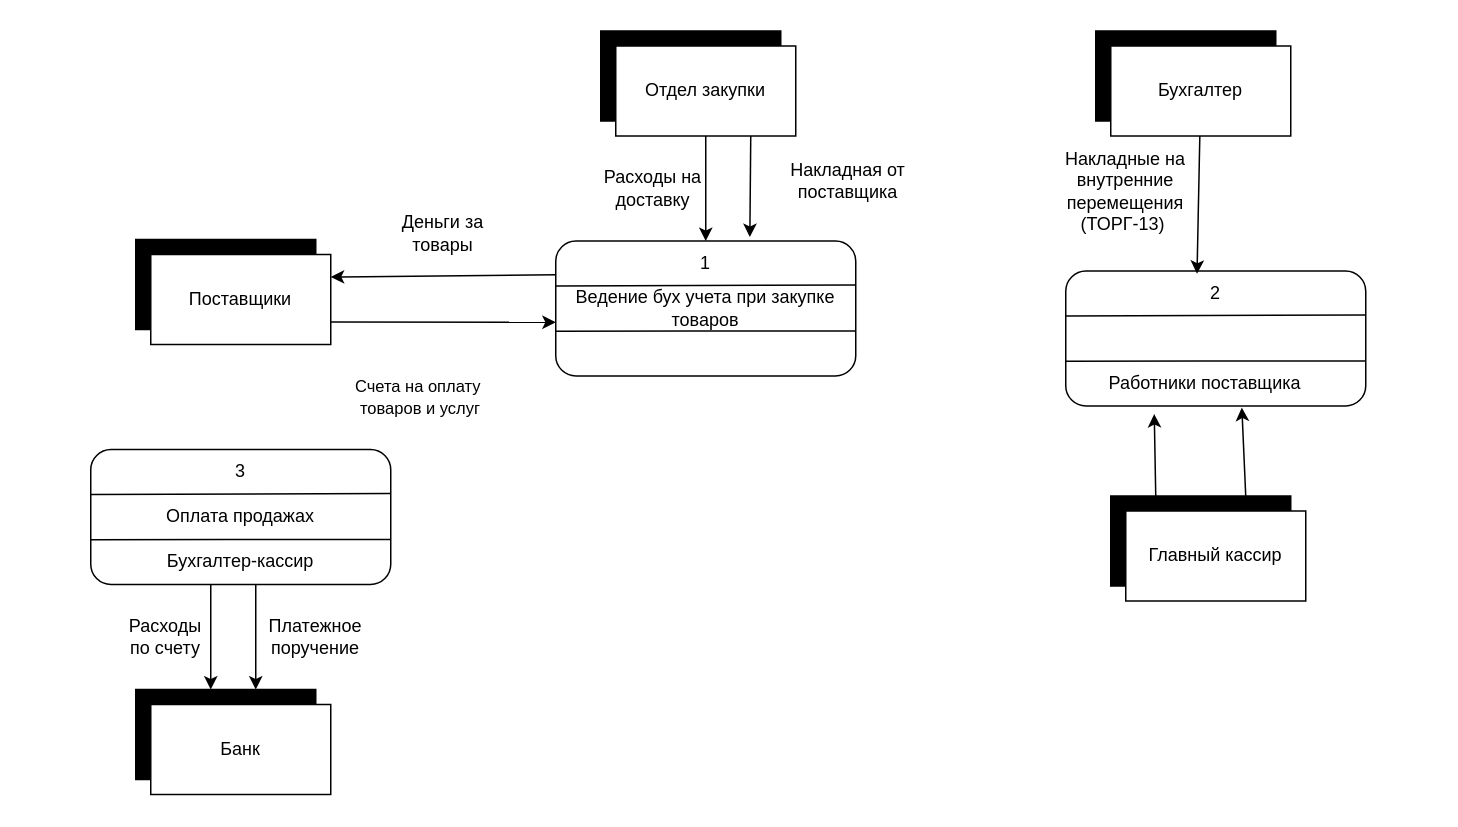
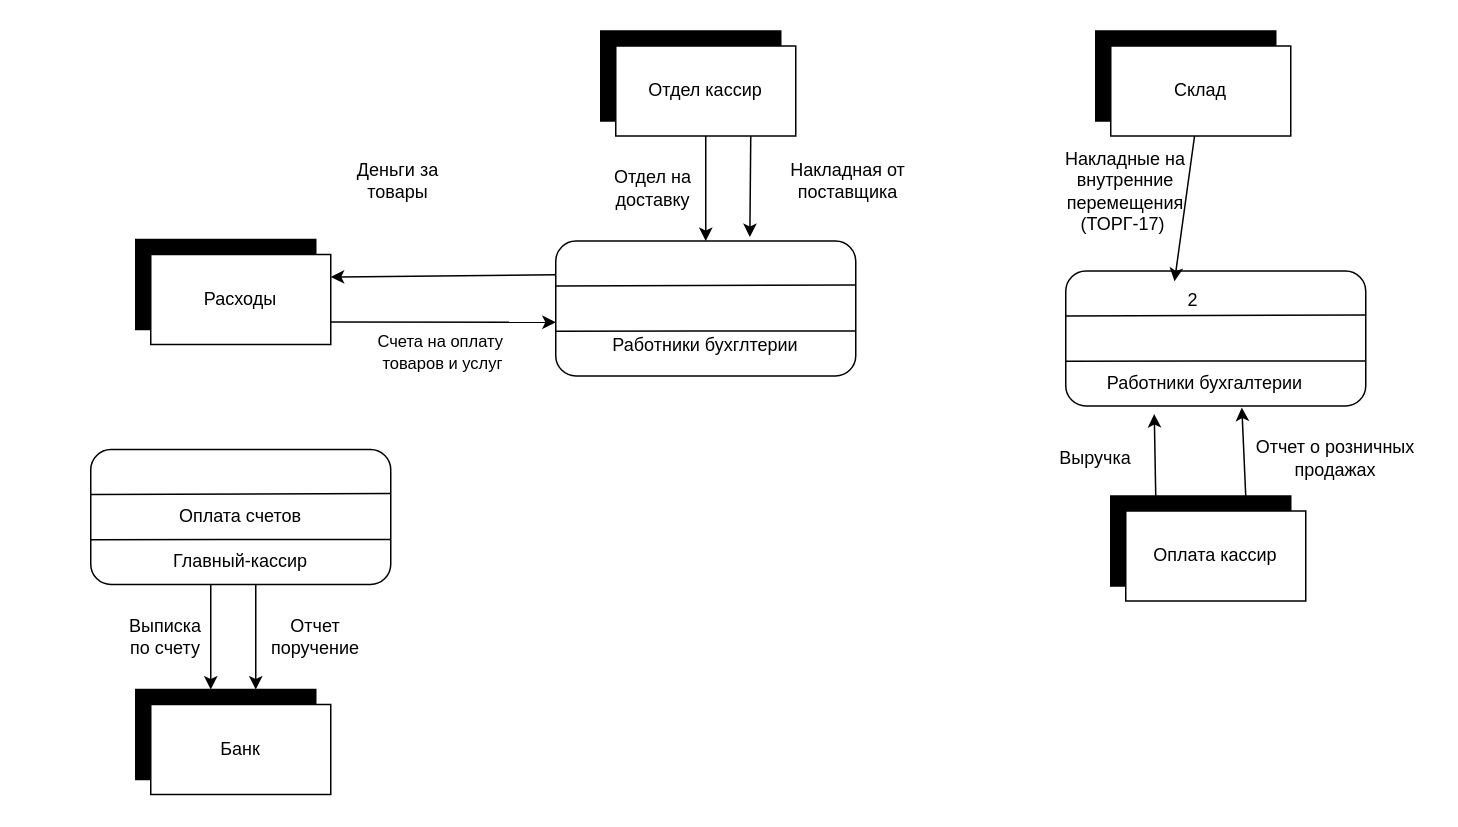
  <mxCell id="0" />
  <mxCell id="1" parent="0" />
  <mxCell id="2" value="" style="group;movable=1;resizable=1;rotatable=1;deletable=1;editable=1;locked=0;connectable=1;" parent="1" vertex="1" connectable="0"><mxGeometry x="740" y="330" width="130" height="70" as="geometry" /></mxCell>
  <mxCell id="3" value="" style="rounded=0;whiteSpace=wrap;html=1;fillColor=#000000;movable=1;resizable=1;rotatable=1;deletable=1;editable=1;locked=0;connectable=1;" parent="2" vertex="1"><mxGeometry width="120" height="60" as="geometry" /></mxCell>
  <mxCell id="4" value="" style="rounded=0;whiteSpace=wrap;html=1;movable=1;resizable=1;rotatable=1;deletable=1;editable=1;locked=0;connectable=1;" parent="2" vertex="1"><mxGeometry x="10" y="10" width="120" height="60" as="geometry" /></mxCell>
- <mxCell id="5" value="Главный кассир" style="text;html=1;align=center;verticalAlign=middle;whiteSpace=wrap;rounded=0;movable=1;resizable=1;rotatable=1;deletable=1;editable=1;locked=0;connectable=1;" parent="2" vertex="1"><mxGeometry x="15" y="25" width="110" height="30" as="geometry" /></mxCell>
+ <mxCell id="5" value="Оплата кассир" style="text;html=1;align=center;verticalAlign=middle;whiteSpace=wrap;rounded=0;movable=1;resizable=1;rotatable=1;deletable=1;editable=1;locked=0;connectable=1;" parent="2" vertex="1"><mxGeometry x="15" y="25" width="110" height="30" as="geometry" /></mxCell>
  <mxCell id="6" value="" style="group" parent="1" vertex="1" connectable="0"><mxGeometry x="20" y="49" width="200" height="369" as="geometry" /></mxCell>
  <mxCell id="7" value="" style="group;movable=1;resizable=1;rotatable=1;deletable=1;editable=1;locked=0;connectable=1;" parent="6" vertex="1" connectable="0"><mxGeometry x="70" y="410" width="130" height="70" as="geometry" /></mxCell>
  <mxCell id="8" value="" style="rounded=0;whiteSpace=wrap;html=1;fillColor=#000000;movable=1;resizable=1;rotatable=1;deletable=1;editable=1;locked=0;connectable=1;" parent="7" vertex="1"><mxGeometry width="120" height="60" as="geometry" /></mxCell>
  <mxCell id="9" value="" style="rounded=0;whiteSpace=wrap;html=1;movable=1;resizable=1;rotatable=1;deletable=1;editable=1;locked=0;connectable=1;" parent="7" vertex="1"><mxGeometry x="10" y="10" width="120" height="60" as="geometry" /></mxCell>
  <mxCell id="10" value="Банк" style="text;html=1;align=center;verticalAlign=middle;whiteSpace=wrap;rounded=0;movable=1;resizable=1;rotatable=1;deletable=1;editable=1;locked=0;connectable=1;" parent="7" vertex="1"><mxGeometry x="15" y="25" width="110" height="30" as="geometry" /></mxCell>
  <mxCell id="11" value="" style="group" parent="6" vertex="1" connectable="0"><mxGeometry x="40" y="250" width="200" height="90" as="geometry" /></mxCell>
  <mxCell id="12" value="" style="rounded=1;whiteSpace=wrap;html=1;movable=1;resizable=1;rotatable=1;deletable=1;editable=1;locked=0;connectable=1;fillColor=none;container=0;" parent="11" vertex="1"><mxGeometry width="200" height="90" as="geometry" /></mxCell>
  <mxCell id="13" value="" style="endArrow=none;html=1;rounded=0;entryX=0.002;entryY=0.153;entryDx=0;entryDy=0;entryPerimeter=0;movable=1;resizable=1;rotatable=1;deletable=1;editable=1;locked=0;connectable=1;exitX=0.998;exitY=0.326;exitDx=0;exitDy=0;exitPerimeter=0;" parent="11" source="12" edge="1"><mxGeometry width="50" height="50" relative="1" as="geometry"><mxPoint x="180" y="30" as="sourcePoint" /><mxPoint x="5.684e-14" y="30" as="targetPoint" /></mxGeometry></mxCell>
  <mxCell id="14" value="" style="endArrow=none;html=1;rounded=0;entryX=-0.004;entryY=0.57;entryDx=0;entryDy=0;entryPerimeter=0;movable=1;resizable=1;rotatable=1;deletable=1;editable=1;locked=0;connectable=1;" parent="11" edge="1"><mxGeometry width="50" height="50" relative="1" as="geometry"><mxPoint x="200" y="60" as="sourcePoint" /><mxPoint y="60.1" as="targetPoint" /><Array as="points"><mxPoint x="90.72" y="60" /></Array></mxGeometry></mxCell>
- <mxCell id="15" value="Бухгалтер-кассир" style="text;html=1;align=center;verticalAlign=middle;whiteSpace=wrap;rounded=0;movable=1;resizable=1;rotatable=1;deletable=1;editable=1;locked=0;connectable=1;container=0;" parent="11" vertex="1"><mxGeometry x="34.07" y="70" width="131.87" height="10" as="geometry" /></mxCell>
- <mxCell id="16" value="Оплата продажах " style="text;html=1;align=center;verticalAlign=middle;whiteSpace=wrap;rounded=0;movable=1;resizable=1;rotatable=1;deletable=1;editable=1;locked=0;connectable=1;container=0;" parent="11" vertex="1"><mxGeometry x="2.82" y="30" width="194.37" height="30" as="geometry" /></mxCell>
- <mxCell id="17" value="3" style="text;html=1;align=center;verticalAlign=middle;whiteSpace=wrap;rounded=0;movable=1;resizable=1;rotatable=1;deletable=1;editable=1;locked=0;connectable=1;container=0;" parent="11" vertex="1"><mxGeometry x="66.25" width="67.5" height="30" as="geometry" /></mxCell>
+ <mxCell id="15" value="Главный-кассир" style="text;html=1;align=center;verticalAlign=middle;whiteSpace=wrap;rounded=0;movable=1;resizable=1;rotatable=1;deletable=1;editable=1;locked=0;connectable=1;container=0;" parent="11" vertex="1"><mxGeometry x="34.07" y="70" width="131.87" height="10" as="geometry" /></mxCell>
+ <mxCell id="16" value="Оплата счетов " style="text;html=1;align=center;verticalAlign=middle;whiteSpace=wrap;rounded=0;movable=1;resizable=1;rotatable=1;deletable=1;editable=1;locked=0;connectable=1;container=0;" parent="11" vertex="1"><mxGeometry x="2.82" y="30" width="194.37" height="30" as="geometry" /></mxCell>
  <mxCell id="18" style="edgeStyle=orthogonalEdgeStyle;rounded=0;orthogonalLoop=1;jettySize=auto;html=1;" parent="6" source="12" target="8" edge="1"><mxGeometry relative="1" as="geometry"><mxPoint x="130" y="450" as="targetPoint" /><Array as="points"><mxPoint x="150" y="380" /><mxPoint x="150" y="380" /></Array></mxGeometry></mxCell>
  <mxCell id="19" style="edgeStyle=orthogonalEdgeStyle;rounded=0;orthogonalLoop=1;jettySize=auto;html=1;" parent="6" source="12" target="8" edge="1"><mxGeometry relative="1" as="geometry"><mxPoint x="140" y="340" as="sourcePoint" /><mxPoint x="140" y="450" as="targetPoint" /><Array as="points"><mxPoint x="120" y="380" /><mxPoint x="120" y="380" /></Array></mxGeometry></mxCell>
- <mxCell id="20" value="Платежное поручение" style="text;html=1;align=center;verticalAlign=middle;whiteSpace=wrap;rounded=0;" parent="6" vertex="1"><mxGeometry x="160" y="360" width="60" height="30" as="geometry" /></mxCell>
- <mxCell id="21" value="Расходы по счету" style="text;html=1;align=center;verticalAlign=middle;whiteSpace=wrap;rounded=0;" parent="6" vertex="1"><mxGeometry x="60" y="360" width="60" height="30" as="geometry" /></mxCell>
+ <mxCell id="20" value="Отчет поручение" style="text;html=1;align=center;verticalAlign=middle;whiteSpace=wrap;rounded=0;" parent="6" vertex="1"><mxGeometry x="160" y="360" width="60" height="30" as="geometry" /></mxCell>
+ <mxCell id="21" value="Выписка по счету" style="text;html=1;align=center;verticalAlign=middle;whiteSpace=wrap;rounded=0;" parent="6" vertex="1"><mxGeometry x="60" y="360" width="60" height="30" as="geometry" /></mxCell>
  <mxCell id="22" value="" style="rounded=0;whiteSpace=wrap;html=1;fillColor=#000000;movable=1;resizable=1;rotatable=1;deletable=1;editable=1;locked=0;connectable=1;" parent="6" vertex="1"><mxGeometry x="70" y="110" width="120" height="60" as="geometry" /></mxCell>
  <mxCell id="23" value="" style="rounded=0;whiteSpace=wrap;html=1;movable=1;resizable=1;rotatable=1;deletable=1;editable=1;locked=0;connectable=1;container=0;" parent="6" vertex="1"><mxGeometry x="80" y="120" width="120" height="60" as="geometry" /></mxCell>
- <mxCell id="24" value="Поставщики" style="text;html=1;align=center;verticalAlign=middle;whiteSpace=wrap;rounded=0;movable=1;resizable=1;rotatable=1;deletable=1;editable=1;locked=0;connectable=1;container=0;" parent="6" vertex="1"><mxGeometry x="85" y="135" width="110" height="30" as="geometry" /></mxCell>
+ <mxCell id="24" value="Расходы" style="text;html=1;align=center;verticalAlign=middle;whiteSpace=wrap;rounded=0;movable=1;resizable=1;rotatable=1;deletable=1;editable=1;locked=0;connectable=1;container=0;" parent="6" vertex="1"><mxGeometry x="85" y="135" width="110" height="30" as="geometry" /></mxCell>
  <mxCell id="25" value="" style="group" parent="1" vertex="1" connectable="0"><mxGeometry x="700" y="20" width="250" height="300" as="geometry" /></mxCell>
- <mxCell id="26" value="Накладные на внутренние перемещения (ТОРГ-13)&amp;nbsp;" style="text;html=1;align=center;verticalAlign=middle;whiteSpace=wrap;rounded=0;movable=1;resizable=1;rotatable=1;deletable=1;editable=1;locked=0;connectable=1;container=0;" parent="25" vertex="1"><mxGeometry x="-20" y="91.5" width="140" height="30" as="geometry" /></mxCell>
+ <mxCell id="26" value="Накладные на внутренние перемещения (ТОРГ-17)&amp;nbsp;" style="text;html=1;align=center;verticalAlign=middle;whiteSpace=wrap;rounded=0;movable=1;resizable=1;rotatable=1;deletable=1;editable=1;locked=0;connectable=1;container=0;" parent="25" vertex="1"><mxGeometry x="-20" y="91.5" width="140" height="30" as="geometry" /></mxCell>
  <mxCell id="27" value="" style="rounded=0;whiteSpace=wrap;html=1;fillColor=#000000;movable=1;resizable=1;rotatable=1;deletable=1;editable=1;locked=0;connectable=1;container=0;" parent="25" vertex="1"><mxGeometry x="30" width="120" height="60" as="geometry" /></mxCell>
  <mxCell id="28" value="" style="rounded=0;whiteSpace=wrap;html=1;movable=1;resizable=1;rotatable=1;deletable=1;editable=1;locked=0;connectable=1;container=0;" parent="25" vertex="1"><mxGeometry x="40" y="10" width="120" height="60" as="geometry" /></mxCell>
- <mxCell id="29" value="Бухгалтер" style="text;html=1;align=center;verticalAlign=middle;whiteSpace=wrap;rounded=0;movable=1;resizable=1;rotatable=1;deletable=1;editable=1;locked=0;connectable=1;container=0;" parent="25" vertex="1"><mxGeometry x="45" y="25" width="110" height="30" as="geometry" /></mxCell>
+ <mxCell id="29" value="Склад" style="text;html=1;align=center;verticalAlign=middle;whiteSpace=wrap;rounded=0;movable=1;resizable=1;rotatable=1;deletable=1;editable=1;locked=0;connectable=1;container=0;" parent="25" vertex="1"><mxGeometry x="45" y="25" width="110" height="30" as="geometry" /></mxCell>
+ <mxCell id="30" value="Отчет о розничных продажах" style="text;html=1;align=center;verticalAlign=middle;whiteSpace=wrap;rounded=0;" parent="25" vertex="1"><mxGeometry x="130" y="270" width="120" height="30" as="geometry" /></mxCell>
+ <mxCell id="31" value="Выручка" style="text;html=1;align=center;verticalAlign=middle;whiteSpace=wrap;rounded=0;" parent="25" vertex="1"><mxGeometry y="270" width="60" height="30" as="geometry" /></mxCell>
  <mxCell id="32" value="" style="endArrow=none;html=1;rounded=0;entryX=0.25;entryY=0;entryDx=0;entryDy=0;startArrow=classic;startFill=1;endFill=0;exitX=0.295;exitY=1.06;exitDx=0;exitDy=0;exitPerimeter=0;" parent="1" source="53" target="3" edge="1"><mxGeometry width="50" height="50" relative="1" as="geometry"><mxPoint x="350" y="390" as="sourcePoint" /><mxPoint x="600" y="410" as="targetPoint" /></mxGeometry></mxCell>
  <mxCell id="33" value="" style="endArrow=none;html=1;rounded=0;entryX=0.75;entryY=0;entryDx=0;entryDy=0;startArrow=classic;startFill=1;endFill=0;exitX=0.587;exitY=1.012;exitDx=0;exitDy=0;exitPerimeter=0;" parent="1" source="53" target="3" edge="1"><mxGeometry width="50" height="50" relative="1" as="geometry"><mxPoint x="540" y="380" as="sourcePoint" /><mxPoint x="600" y="410" as="targetPoint" /></mxGeometry></mxCell>
  <mxCell id="34" value="" style="group;movable=1;resizable=1;rotatable=1;deletable=1;editable=1;locked=0;connectable=1;" parent="1" vertex="1" connectable="0"><mxGeometry x="400" y="20" width="130" height="70" as="geometry" /></mxCell>
  <mxCell id="35" value="" style="rounded=0;whiteSpace=wrap;html=1;fillColor=#000000;movable=1;resizable=1;rotatable=1;deletable=1;editable=1;locked=0;connectable=1;" parent="34" vertex="1"><mxGeometry width="120" height="60" as="geometry" /></mxCell>
  <mxCell id="36" value="" style="rounded=0;whiteSpace=wrap;html=1;movable=1;resizable=1;rotatable=1;deletable=1;editable=1;locked=0;connectable=1;" parent="34" vertex="1"><mxGeometry x="10" y="10" width="120" height="60" as="geometry" /></mxCell>
- <mxCell id="37" value="Отдел закупки" style="text;html=1;align=center;verticalAlign=middle;whiteSpace=wrap;rounded=0;movable=1;resizable=1;rotatable=1;deletable=1;editable=1;locked=0;connectable=1;" parent="34" vertex="1"><mxGeometry x="15" y="25" width="110" height="30" as="geometry" /></mxCell>
+ <mxCell id="37" value="Отдел кассир" style="text;html=1;align=center;verticalAlign=middle;whiteSpace=wrap;rounded=0;movable=1;resizable=1;rotatable=1;deletable=1;editable=1;locked=0;connectable=1;" parent="34" vertex="1"><mxGeometry x="15" y="25" width="110" height="30" as="geometry" /></mxCell>
  <mxCell id="38" value="" style="group" parent="1" vertex="1" connectable="0"><mxGeometry x="370" y="160" width="200" height="90" as="geometry" /></mxCell>
  <mxCell id="39" value="" style="rounded=1;whiteSpace=wrap;html=1;movable=1;resizable=1;rotatable=1;deletable=1;editable=1;locked=0;connectable=1;fillColor=none;container=0;" parent="38" vertex="1"><mxGeometry width="200" height="90" as="geometry" /></mxCell>
  <mxCell id="40" value="" style="endArrow=none;html=1;rounded=0;entryX=0.002;entryY=0.153;entryDx=0;entryDy=0;entryPerimeter=0;movable=1;resizable=1;rotatable=1;deletable=1;editable=1;locked=0;connectable=1;exitX=0.998;exitY=0.326;exitDx=0;exitDy=0;exitPerimeter=0;" parent="38" source="39" edge="1"><mxGeometry width="50" height="50" relative="1" as="geometry"><mxPoint x="180" y="30" as="sourcePoint" /><mxPoint x="5.684e-14" y="30" as="targetPoint" /></mxGeometry></mxCell>
  <mxCell id="41" value="" style="endArrow=none;html=1;rounded=0;entryX=-0.004;entryY=0.57;entryDx=0;entryDy=0;entryPerimeter=0;movable=1;resizable=1;rotatable=1;deletable=1;editable=1;locked=0;connectable=1;" parent="38" edge="1"><mxGeometry width="50" height="50" relative="1" as="geometry"><mxPoint x="200" y="60" as="sourcePoint" /><mxPoint y="60.1" as="targetPoint" /><Array as="points"><mxPoint x="90.72" y="60" /></Array></mxGeometry></mxCell>
- <mxCell id="43" value="Ведение бух учета при закупке товаров" style="text;html=1;align=center;verticalAlign=middle;whiteSpace=wrap;rounded=0;movable=1;resizable=1;rotatable=1;deletable=1;editable=1;locked=0;connectable=1;container=0;" parent="38" vertex="1"><mxGeometry x="2.82" y="30" width="194.37" height="30" as="geometry" /></mxCell>
- <mxCell id="44" value="1" style="text;html=1;align=center;verticalAlign=middle;whiteSpace=wrap;rounded=0;movable=1;resizable=1;rotatable=1;deletable=1;editable=1;locked=0;connectable=1;container=0;" parent="38" vertex="1"><mxGeometry x="66.25" width="67.5" height="30" as="geometry" /></mxCell>
+ <mxCell id="42" value="Работники бухглтерии" style="text;html=1;align=center;verticalAlign=middle;whiteSpace=wrap;rounded=0;movable=1;resizable=1;rotatable=1;deletable=1;editable=1;locked=0;connectable=1;container=0;" parent="38" vertex="1"><mxGeometry x="34.07" y="60" width="131.87" height="20" as="geometry" /></mxCell>
  <mxCell id="45" value="" style="endArrow=classic;html=1;rounded=0;exitX=0.5;exitY=1;exitDx=0;exitDy=0;" parent="1" source="36" target="39" edge="1"><mxGeometry width="50" height="50" relative="1" as="geometry"><mxPoint x="170" y="230" as="sourcePoint" /><mxPoint x="220" y="180" as="targetPoint" /></mxGeometry></mxCell>
- <mxCell id="46" value="Расходы на доставку" style="text;html=1;align=center;verticalAlign=middle;whiteSpace=wrap;rounded=0;" parent="1" vertex="1"><mxGeometry x="400" y="110" width="70" height="30" as="geometry" /></mxCell>
+ <mxCell id="46" value="Отдел на доставку" style="text;html=1;align=center;verticalAlign=middle;whiteSpace=wrap;rounded=0;" parent="1" vertex="1"><mxGeometry x="400" y="110" width="70" height="30" as="geometry" /></mxCell>
  <mxCell id="47" value="" style="endArrow=classic;html=1;rounded=0;exitX=0.75;exitY=1;exitDx=0;exitDy=0;entryX=0.647;entryY=-0.029;entryDx=0;entryDy=0;entryPerimeter=0;" edge="1" parent="1" source="36" target="39"><mxGeometry width="50" height="50" relative="1" as="geometry"><mxPoint x="490" y="109" as="sourcePoint" /><mxPoint x="500" y="159" as="targetPoint" /></mxGeometry></mxCell>
  <mxCell id="48" value="Накладная от поставщика" style="text;html=1;align=center;verticalAlign=middle;whiteSpace=wrap;rounded=0;" vertex="1" parent="1"><mxGeometry x="515" y="105" width="100" height="30" as="geometry" /></mxCell>
  <mxCell id="49" value="" style="endArrow=classic;html=1;rounded=0;entryX=0.315;entryY=0.063;entryDx=0;entryDy=0;entryPerimeter=0;" edge="1" parent="1" source="28" target="57"><mxGeometry width="50" height="50" relative="1" as="geometry"><mxPoint x="500" y="60" as="sourcePoint" /><mxPoint x="550" y="10" as="targetPoint" /></mxGeometry></mxCell>
  <mxCell id="50" value="" style="endArrow=classic;html=1;rounded=0;exitX=0;exitY=0.25;exitDx=0;exitDy=0;entryX=1;entryY=0.25;entryDx=0;entryDy=0;" edge="1" parent="1" source="39" target="23"><mxGeometry width="50" height="50" relative="1" as="geometry"><mxPoint x="380" y="119" as="sourcePoint" /><mxPoint x="430" y="69" as="targetPoint" /></mxGeometry></mxCell>
- <mxCell id="51" value="Деньги за товары" style="text;html=1;align=center;verticalAlign=middle;whiteSpace=wrap;rounded=0;" vertex="1" parent="1"><mxGeometry x="265" y="140" width="60" height="30" as="geometry" /></mxCell>
+ <mxCell id="51" value="Деньги за товары" style="text;html=1;align=center;verticalAlign=middle;whiteSpace=wrap;rounded=0;" vertex="1" parent="1"><mxGeometry x="235" y="105" width="60" height="30" as="geometry" /></mxCell>
  <mxCell id="52" value="" style="group" vertex="1" connectable="0" parent="1"><mxGeometry x="710" y="180" width="200" height="90" as="geometry" /></mxCell>
  <mxCell id="53" value="" style="rounded=1;whiteSpace=wrap;html=1;movable=1;resizable=1;rotatable=1;deletable=1;editable=1;locked=0;connectable=1;fillColor=none;container=0;" vertex="1" parent="52"><mxGeometry width="200" height="90" as="geometry" /></mxCell>
  <mxCell id="54" value="" style="endArrow=none;html=1;rounded=0;entryX=0.002;entryY=0.153;entryDx=0;entryDy=0;entryPerimeter=0;movable=1;resizable=1;rotatable=1;deletable=1;editable=1;locked=0;connectable=1;exitX=0.998;exitY=0.326;exitDx=0;exitDy=0;exitPerimeter=0;" edge="1" parent="52" source="53"><mxGeometry width="50" height="50" relative="1" as="geometry"><mxPoint x="180" y="30" as="sourcePoint" /><mxPoint x="5.684e-14" y="30" as="targetPoint" /></mxGeometry></mxCell>
  <mxCell id="55" value="" style="endArrow=none;html=1;rounded=0;entryX=-0.004;entryY=0.57;entryDx=0;entryDy=0;entryPerimeter=0;movable=1;resizable=1;rotatable=1;deletable=1;editable=1;locked=0;connectable=1;" edge="1" parent="52"><mxGeometry width="50" height="50" relative="1" as="geometry"><mxPoint x="200" y="60" as="sourcePoint" /><mxPoint y="60.1" as="targetPoint" /><Array as="points"><mxPoint x="90.72" y="60" /></Array></mxGeometry></mxCell>
- <mxCell id="56" value="Работники поставщика" style="text;html=1;align=center;verticalAlign=middle;whiteSpace=wrap;rounded=0;movable=1;resizable=1;rotatable=1;deletable=1;editable=1;locked=0;connectable=1;container=0;" vertex="1" parent="52"><mxGeometry x="20" y="70" width="145.94" height="10" as="geometry" /></mxCell>
- <mxCell id="57" value="2" style="text;html=1;align=center;verticalAlign=middle;whiteSpace=wrap;rounded=0;movable=1;resizable=1;rotatable=1;deletable=1;editable=1;locked=0;connectable=1;container=0;" vertex="1" parent="52"><mxGeometry x="66.25" width="67.5" height="30" as="geometry" /></mxCell>
- <mxCell id="58" value="&lt;span style=&quot;font-size: 11px; text-wrap: nowrap; background-color: rgb(255, 255, 255);&quot;&gt;Счета на оплату&amp;nbsp;&lt;/span&gt;&lt;div&gt;&lt;span style=&quot;font-size: 11px; text-wrap: nowrap; background-color: rgb(255, 255, 255);&quot;&gt;товаров и услуг&lt;/span&gt;&lt;/div&gt;" style="text;html=1;align=center;verticalAlign=middle;whiteSpace=wrap;rounded=0;container=0;movable=1;resizable=1;rotatable=1;deletable=1;editable=1;locked=0;connectable=1;" parent="1" vertex="1"><mxGeometry x="235" y="248.5" width="90" height="30" as="geometry" /></mxCell>
+ <mxCell id="56" value="Работники бухгалтерии" style="text;html=1;align=center;verticalAlign=middle;whiteSpace=wrap;rounded=0;movable=1;resizable=1;rotatable=1;deletable=1;editable=1;locked=0;connectable=1;container=0;" vertex="1" parent="52"><mxGeometry x="20" y="70" width="145.94" height="10" as="geometry" /></mxCell>
+ <mxCell id="57" value="2" style="text;html=1;align=center;verticalAlign=middle;whiteSpace=wrap;rounded=0;movable=1;resizable=1;rotatable=1;deletable=1;editable=1;locked=0;connectable=1;container=0;" vertex="1" parent="52"><mxGeometry x="51.25" y="5" width="67.5" height="30" as="geometry" /></mxCell>
+ <mxCell id="58" value="&lt;span style=&quot;font-size: 11px; text-wrap: nowrap; background-color: rgb(255, 255, 255);&quot;&gt;Счета на оплату&amp;nbsp;&lt;/span&gt;&lt;div&gt;&lt;span style=&quot;font-size: 11px; text-wrap: nowrap; background-color: rgb(255, 255, 255);&quot;&gt;товаров и услуг&lt;/span&gt;&lt;/div&gt;" style="text;html=1;align=center;verticalAlign=middle;whiteSpace=wrap;rounded=0;container=0;movable=1;resizable=1;rotatable=1;deletable=1;editable=1;locked=0;connectable=1;" parent="1" vertex="1"><mxGeometry x="250" y="218.5" width="90" height="30" as="geometry" /></mxCell>
  <mxCell id="59" value="" style="endArrow=classic;html=1;rounded=0;exitX=1;exitY=0.75;exitDx=0;exitDy=0;entryX=0;entryY=0.602;entryDx=0;entryDy=0;entryPerimeter=0;" edge="1" parent="1" source="23" target="39"><mxGeometry width="50" height="50" relative="1" as="geometry"><mxPoint x="120" y="219" as="sourcePoint" /><mxPoint x="170" y="169" as="targetPoint" /></mxGeometry></mxCell>
